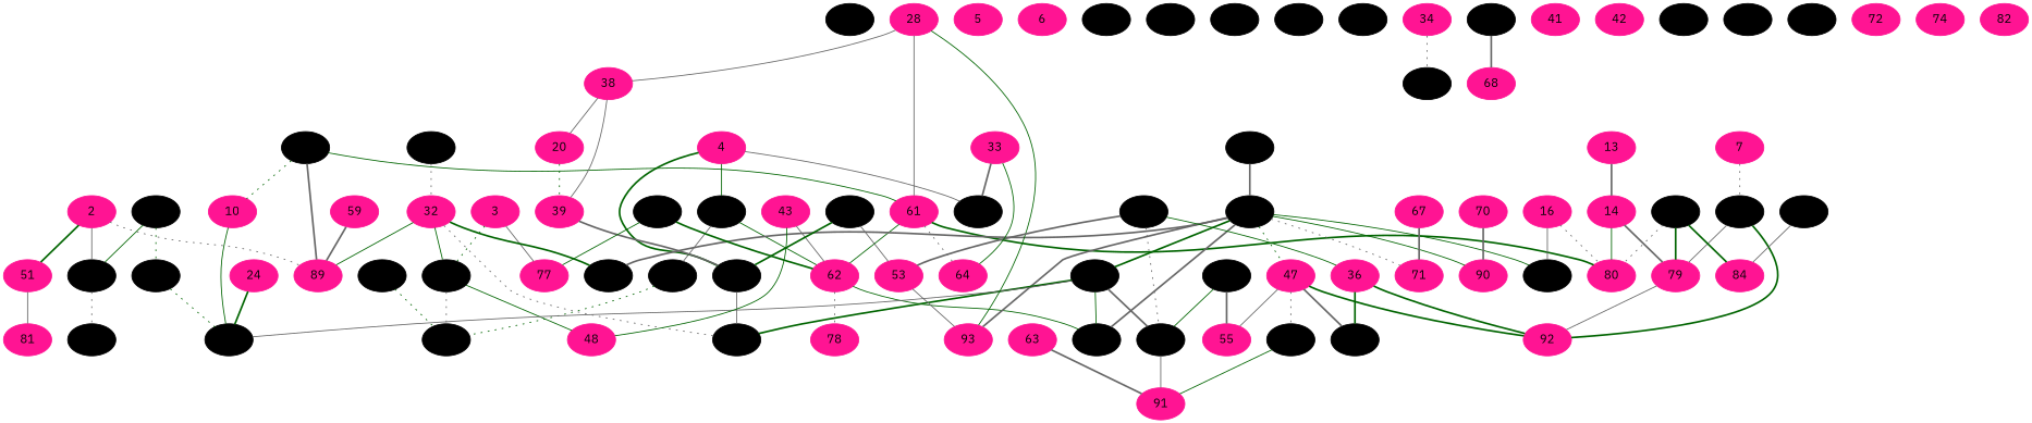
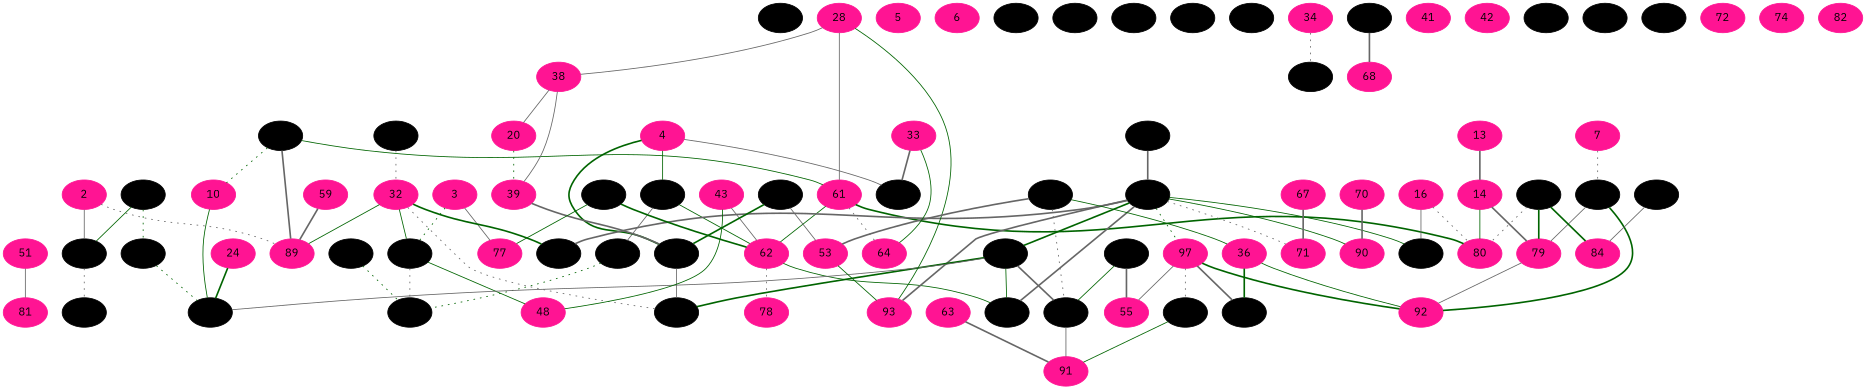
  graph {
    fontname="IBM Plex Sans"
    node [color=deeppink fontname="IBM Plex Sans" style=filled]
    edge [color=gray40 fontname="IBM Plex Sans" style=solid]
    1 [color=black]
    2
    51
    52 [color=black]
    89
    81
    87 [color=black]
    40 [color=black]
    3
    77
    73 [color=black]
    48
    11 [color=black]
    4
    45 [color=black]
    49 [color=black]
    60 [color=black]
    62
    76 [color=black]
    5
    6
    69 [color=black]
    7
    79
    92
    8 [color=black]
    10
    61
    85 [color=black]
    80
    64
    9 [color=black]
    86 [color=black]
    78
    12 [color=black]
    13
    14
    15 [color=black]
    16
    75 [color=black]
    17 [color=black]
    21 [color=black]
    18 [color=black]
    19 [color=black]
    30 [color=black]
    n46 [label=93]
    37 [color=black]
-   47
+   47 [label=97]
    57 [color=black]
    71
    90
    20
    39
    22 [color=black]
    23 [color=black]
    55
    66 [color=black]
    91
    24
    25 [color=black]
    26 [color=black]
    32
    27 [color=black]
    84
    28
    38
    29 [color=black]
    36
    53
    54 [color=black]
    56 [color=black]
    31 [color=black]
    33
    88 [color=black]
    34
    35 [color=black]
    68
    41
    42
    43
    44 [color=black]
    46 [color=black]
    50 [color=black]
    58 [color=black]
    59
    63
    65 [color=black]
    67
    70
    72
    74
    82
-   2 -- 51 [color=darkgreen style=bold]
    2 -- 52
    2 -- 89 [style=dotted]
    51 -- 81
    52 -- 87 [style=dotted]
    40 -- 73 [style=dotted]
    40 -- 48 [color=darkgreen]
    3 -- 40 [color=darkgreen style=dotted]
    3 -- 77
    11 -- 60
    11 -- 62 [color=darkgreen]
    4 -- 11 [color=darkgreen]
    4 -- 45
    4 -- 49 [color=darkgreen style=bold]
    49 -- 76
    60 -- 73 [color=darkgreen style=dotted]
    62 -- 86 [color=darkgreen]
    62 -- 78 [style=dotted]
    69 -- 79
    69 -- 92 [color=darkgreen style=bold]
    7 -- 69 [style=dotted]
    79 -- 92
    8 -- 89 [style=bold]
    8 -- 10 [color=darkgreen style=dotted]
    8 -- 61 [color=darkgreen]
    10 -- 85 [color=darkgreen]
    61 -- 62 [color=darkgreen]
    61 -- 80 [color=darkgreen style=bold]
    61 -- 64 [style=dotted]
    12 -- 73 [color=darkgreen style=dotted]
    13 -- 14 [style=bold]
    14 -- 79 [style=bold]
    14 -- 80 [color=darkgreen]
    16 -- 80 [style=dotted]
    16 -- 75
    17 -- 52 [color=darkgreen]
    17 -- 21 [color=darkgreen style=dotted]
    21 -- 85 [color=darkgreen style=dotted]
    19 -- 30 [style=bold]
    30 -- 86 [style=bold]
    30 -- 75 [color=darkgreen]
    30 -- n46 [style=bold]
    30 -- 37 [color=darkgreen style=bold]
    30 -- 47 [color=darkgreen style=dotted]
    30 -- 57 [style=bold]
    30 -- 71 [style=dotted]
    30 -- 90 [color=darkgreen]
    37 -- 76 [color=darkgreen style=bold]
    37 -- 85
    37 -- 86 [color=darkgreen]
    37 -- 66 [style=bold]
    47 -- 92 [color=darkgreen style=bold]
    47 -- 55
    47 -- 54 [style=bold]
    47 -- 56 [style=dotted]
    20 -- 39 [color=darkgreen style=dotted]
    39 -- 49 [style=bold]
    23 -- 55 [style=bold]
    23 -- 66 [color=darkgreen]
    66 -- 91
    24 -- 85 [color=darkgreen style=bold]
    26 -- 32 [style=dotted]
    32 -- 89 [color=darkgreen]
    32 -- 40 [color=darkgreen]
    32 -- 76 [style=dotted]
    32 -- 57 [color=darkgreen style=bold]
    27 -- 79 [color=darkgreen style=bold]
    27 -- 80 [style=dotted]
    27 -- 84 [color=darkgreen style=bold]
    28 -- 61
    28 -- n46 [color=darkgreen]
    28 -- 38
    38 -- 20
    38 -- 39
    29 -- 66 [style=dotted]
    29 -- 36 [color=darkgreen]
    29 -- 53 [style=bold]
-   36 -- 92 [color=darkgreen style=bold]
+   36 -- 92 [color=darkgreen]
    36 -- 54 [color=darkgreen style=bold]
-   53 -- n46
+   53 -- n46 [color=darkgreen]
    56 -- 91 [color=darkgreen]
    31 -- 77 [color=darkgreen]
    31 -- 62 [color=darkgreen style=bold]
    33 -- 45 [style=bold]
    33 -- 64 [color=darkgreen]
    34 -- 88 [style=dotted]
    35 -- 68 [style=bold]
    43 -- 48 [color=darkgreen]
    43 -- 62
    46 -- 49 [color=darkgreen style=bold]
    46 -- 53
    58 -- 84
    59 -- 89 [style=bold]
    63 -- 91 [style=bold]
    67 -- 71 [style=bold]
    70 -- 90 [style=bold]
  }
